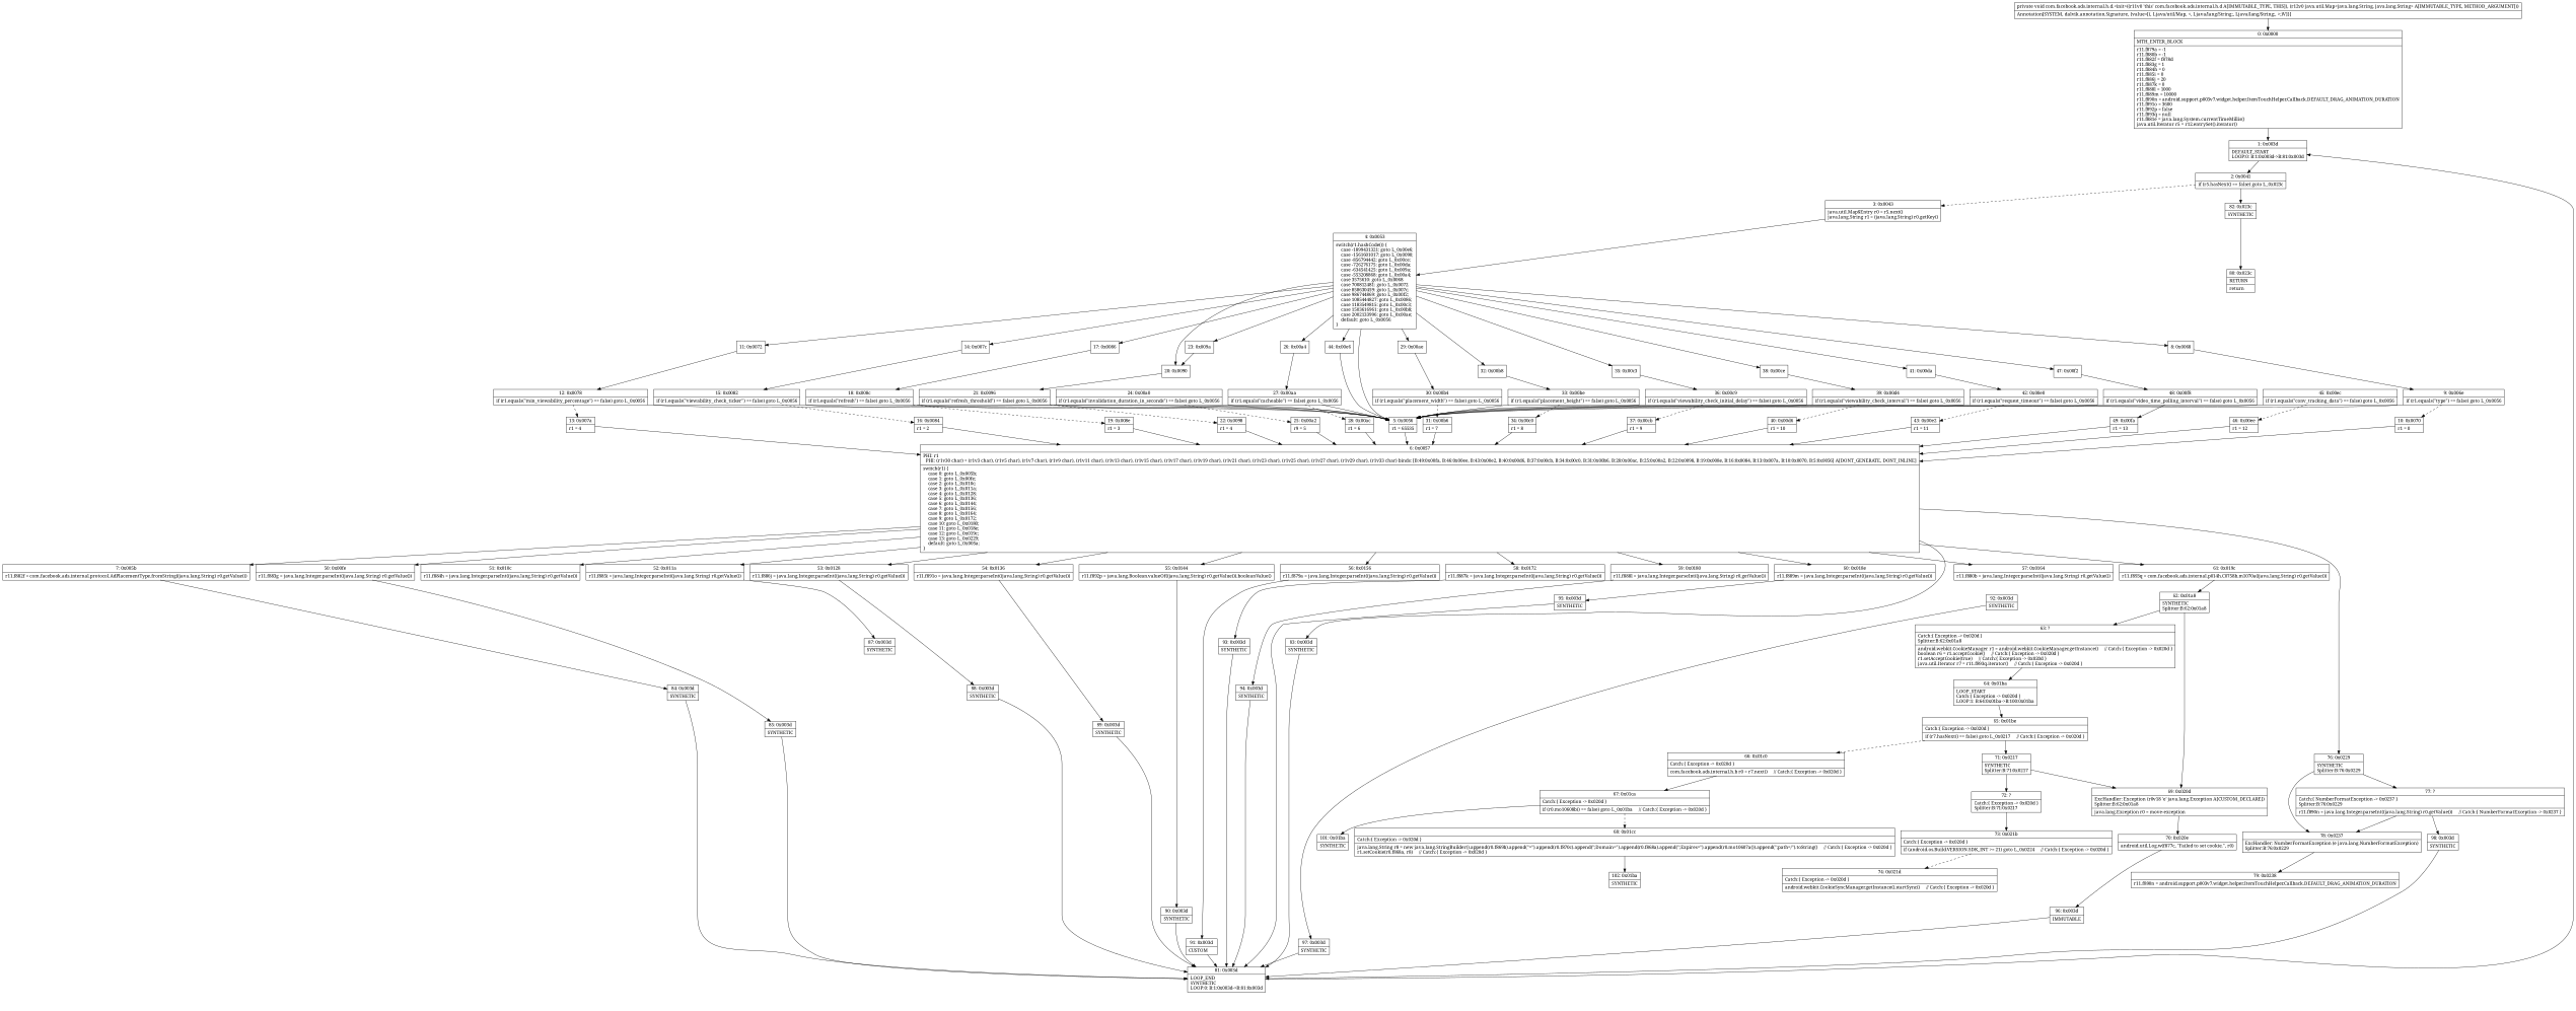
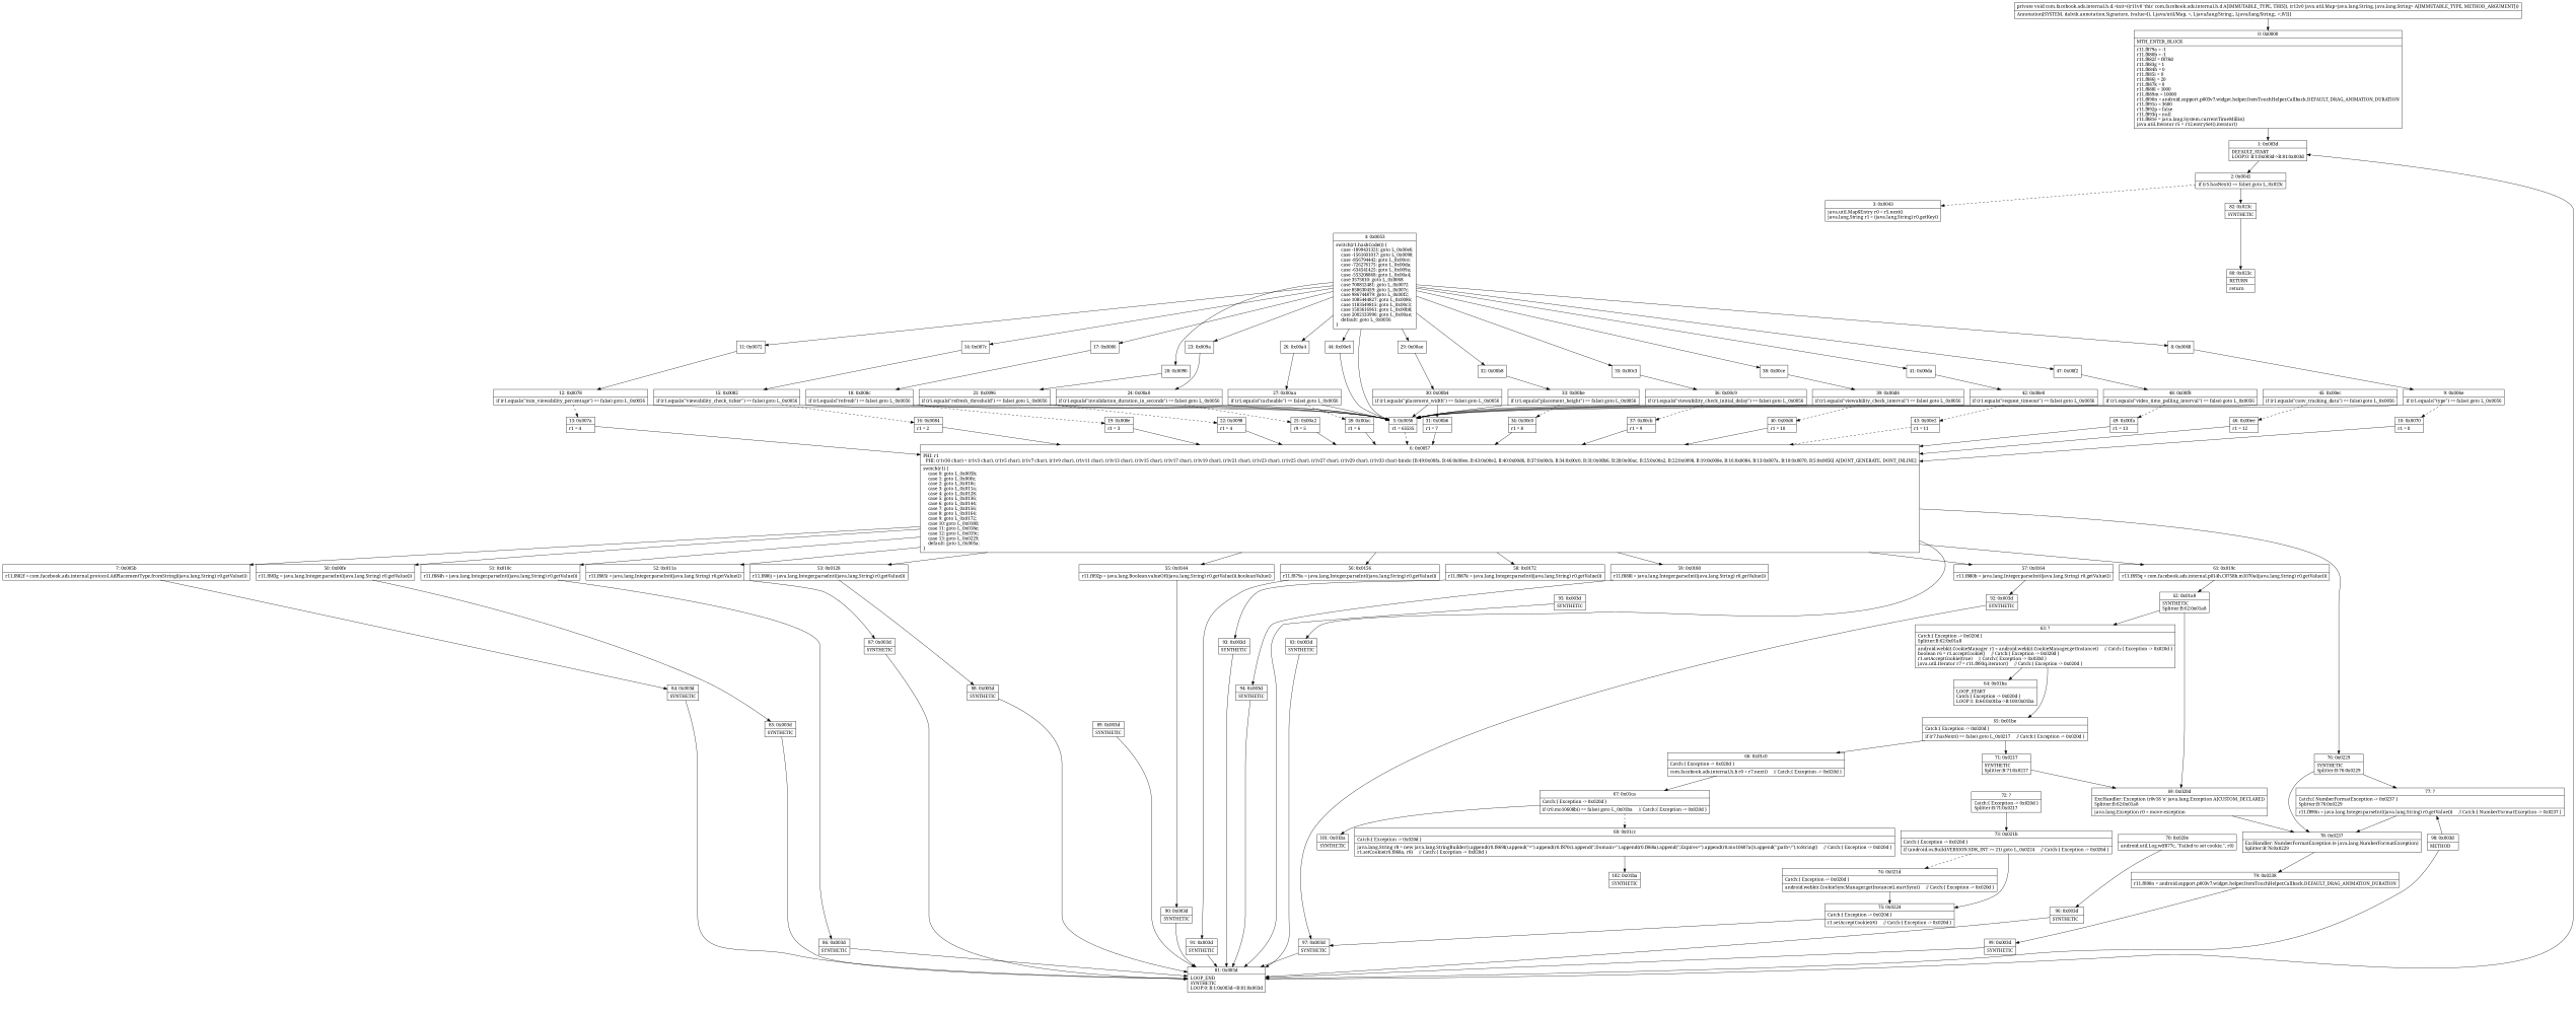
  digraph {
    fontname="Noto Serif"
    node [fontname="Noto Serif" shape=record]
    edge [fontname="Noto Serif"]
    n1 [label="{0\:\ 0x0000|MTH_ENTER_BLOCK\l|r11.f879a = \-1\lr11.f880b = \-1\lr11.f882f = f878d\lr11.f883g = 1\lr11.f884h = 0\lr11.f885i = 0\lr11.f886j = 20\lr11.f887k = 0\lr11.f888l = 1000\lr11.f889m = 10000\lr11.f890n = android.support.p003v7.widget.helper.ItemTouchHelper.Callback.DEFAULT_DRAG_ANIMATION_DURATION\lr11.f891o = 3600\lr11.f892p = false\lr11.f893q = null\lr11.f881e = java.lang.System.currentTimeMillis()\ljava.util.Iterator r5 = r12.entrySet().iterator()\l}"]
    n2 [label="{1\:\ 0x003d|DEFAULT_START\lLOOP:0: B:1:0x003d\-\>B:81:0x003d\l}"]
    n3 [label="{2\:\ 0x0041|if (r5.hasNext() == false) goto L_0x023c\l}"]
    n4 [label="{3\:\ 0x0043|java.util.Map$Entry r0 = r5.next()\ljava.lang.String r1 = (java.lang.String) r0.getKey()\l}"]
    n5 [label="{82\:\ 0x023c|SYNTHETIC\l}"]
-   n6 [label="{4\:\ 0x0053|switch(r1.hashCode()) \{\l    case \-1899431321: goto L_0x00e6;\l    case \-1561601017: goto L_0x0090;\l    case \-856794442: goto L_0x00ce;\l    case \-726276175: goto L_0x00da;\l    case \-634541425: goto L_0x009a;\l    case \-553208868: goto L_0x00a4;\l    case 3575610: goto L_0x0068;\l    case 700812481: goto L_0x0072;\l    case 858630459: goto L_0x007c;\l    case 986744869: goto L_0x00f2;\l    case 1085444827: goto L_0x0086;\l    case 1183549815: goto L_0x00c3;\l    case 1503616961: goto L_0x00b8;\l    case 2002133996: goto L_0x00ae;\l    default: goto L_0x0056;\l\}\l}"]
+   n6 [label="{4\:\ 0x0053|switch(r1.hashCode()) \{\l    case \-1899431321: goto L_0x00e6;\l    case \-1561601017: goto L_0x0090;\l    case \-856794442: goto L_0x00ce;\l    case \-726276175: goto L_0x00da;\l    case \-634541425: goto L_0x009a;\l    case \-553208868: goto L_0x00a4;\l    case 3575610: goto L_0x0068;\l    case 700812481: goto L_0x0072;\l    case 858630459: goto L_0x007c;\l    case 986744879: goto L_0x00f2;\l    case 1085444827: goto L_0x0086;\l    case 1183549815: goto L_0x00c3;\l    case 1503616961: goto L_0x00b8;\l    case 2002133996: goto L_0x00ae;\l    default: goto L_0x0056;\l\}\l}"]
    n7 [label="{80\:\ 0x023c|RETURN\l|return\l}"]
    n8 [label="{5\:\ 0x0056|r1 = 65535\l}"]
    n9 [label="{8\:\ 0x0068}"]
    n10 [label="{11\:\ 0x0072}"]
    n11 [label="{14\:\ 0x007c}"]
    n12 [label="{17\:\ 0x0086}"]
    n13 [label="{20\:\ 0x0090}"]
    n14 [label="{23\:\ 0x009a}"]
    n15 [label="{26\:\ 0x00a4}"]
    n16 [label="{29\:\ 0x00ae}"]
    n17 [label="{32\:\ 0x00b8}"]
    n18 [label="{35\:\ 0x00c3}"]
    n19 [label="{38\:\ 0x00ce}"]
    n20 [label="{41\:\ 0x00da}"]
    n21 [label="{44\:\ 0x00e6}"]
    n22 [label="{47\:\ 0x00f2}"]
    n23 [label="{6\:\ 0x0057|PHI: r1 \l  PHI: (r1v30 char) = (r1v3 char), (r1v5 char), (r1v7 char), (r1v9 char), (r1v11 char), (r1v13 char), (r1v15 char), (r1v17 char), (r1v19 char), (r1v21 char), (r1v23 char), (r1v25 char), (r1v27 char), (r1v29 char), (r1v33 char) binds: [B:49:0x00fa, B:46:0x00ee, B:43:0x00e2, B:40:0x00d6, B:37:0x00cb, B:34:0x00c0, B:31:0x00b6, B:28:0x00ac, B:25:0x00a2, B:22:0x0098, B:19:0x008e, B:16:0x0084, B:13:0x007a, B:10:0x0070, B:5:0x0056] A[DONT_GENERATE, DONT_INLINE]\l|switch(r1) \{\l    case 0: goto L_0x005b;\l    case 1: goto L_0x00fe;\l    case 2: goto L_0x010c;\l    case 3: goto L_0x011a;\l    case 4: goto L_0x0128;\l    case 5: goto L_0x0136;\l    case 6: goto L_0x0144;\l    case 7: goto L_0x0156;\l    case 8: goto L_0x0164;\l    case 9: goto L_0x0172;\l    case 10: goto L_0x0180;\l    case 11: goto L_0x018e;\l    case 12: goto L_0x019c;\l    case 13: goto L_0x0229;\l    default: goto L_0x005a;\l\}\l}"]
    n24 [label="{9\:\ 0x006e|if (r1.equals(\"type\") == false) goto L_0x0056\l}"]
    n25 [label="{12\:\ 0x0078|if (r1.equals(\"min_viewability_percentage\") == false) goto L_0x0056\l}"]
    n26 [label="{15\:\ 0x0082|if (r1.equals(\"viewability_check_ticker\") == false) goto L_0x0056\l}"]
    n27 [label="{18\:\ 0x008c|if (r1.equals(\"refresh\") == false) goto L_0x0056\l}"]
    n28 [label="{21\:\ 0x0096|if (r1.equals(\"refresh_threshold\") == false) goto L_0x0056\l}"]
    n29 [label="{24\:\ 0x00a0|if (r1.equals(\"invalidation_duration_in_seconds\") == false) goto L_0x0056\l}"]
    n30 [label="{27\:\ 0x00aa|if (r1.equals(\"cacheable\") == false) goto L_0x0056\l}"]
    n31 [label="{30\:\ 0x00b4|if (r1.equals(\"placement_width\") == false) goto L_0x0056\l}"]
    n32 [label="{33\:\ 0x00be|if (r1.equals(\"placement_height\") == false) goto L_0x0056\l}"]
    n33 [label="{36\:\ 0x00c9|if (r1.equals(\"viewability_check_initial_delay\") == false) goto L_0x0056\l}"]
    n34 [label="{39\:\ 0x00d4|if (r1.equals(\"viewability_check_interval\") == false) goto L_0x0056\l}"]
    n35 [label="{42\:\ 0x00e0|if (r1.equals(\"request_timeout\") == false) goto L_0x0056\l}"]
    n36 [label="{48\:\ 0x00f8|if (r1.equals(\"video_time_polling_interval\") == false) goto L_0x0056\l}"]
    n37 [label="{7\:\ 0x005b|r11.f882f = com.facebook.ads.internal.protocol.AdPlacementType.fromString((java.lang.String) r0.getValue())\l}"]
    n38 [label="{50\:\ 0x00fe|r11.f883g = java.lang.Integer.parseInt((java.lang.String) r0.getValue())\l}"]
    n39 [label="{51\:\ 0x010c|r11.f884h = java.lang.Integer.parseInt((java.lang.String) r0.getValue())\l}"]
    n40 [label="{52\:\ 0x011a|r11.f885i = java.lang.Integer.parseInt((java.lang.String) r0.getValue())\l}"]
    n41 [label="{53\:\ 0x0128|r11.f886j = java.lang.Integer.parseInt((java.lang.String) r0.getValue())\l}"]
-   n42 [label="{54\:\ 0x0136|r11.f891o = java.lang.Integer.parseInt((java.lang.String) r0.getValue())\l}"]
    n43 [label="{55\:\ 0x0144|r11.f892p = java.lang.Boolean.valueOf((java.lang.String) r0.getValue()).booleanValue()\l}"]
    n44 [label="{56\:\ 0x0156|r11.f879a = java.lang.Integer.parseInt((java.lang.String) r0.getValue())\l}"]
    n45 [label="{57\:\ 0x0164|r11.f880b = java.lang.Integer.parseInt((java.lang.String) r0.getValue())\l}"]
    n46 [label="{58\:\ 0x0172|r11.f887k = java.lang.Integer.parseInt((java.lang.String) r0.getValue())\l}"]
    n47 [label="{59\:\ 0x0180|r11.f888l = java.lang.Integer.parseInt((java.lang.String) r0.getValue())\l}"]
-   n48 [label="{60\:\ 0x018e|r11.f889m = java.lang.Integer.parseInt((java.lang.String) r0.getValue())\l}"]
    n49 [label="{61\:\ 0x019c|r11.f893q = com.facebook.ads.internal.p014h.C0758b.m1070a((java.lang.String) r0.getValue())\l}"]
    n50 [label="{76\:\ 0x0229|SYNTHETIC\lSplitter:B:76:0x0229\l}"]
    n51 [label="{83\:\ 0x003d|SYNTHETIC\l}"]
    n52 [label="{84\:\ 0x003d|SYNTHETIC\l}"]
    n53 [label="{85\:\ 0x003d|SYNTHETIC\l}"]
+   n54 [label="{86\:\ 0x003d|SYNTHETIC\l}"]
    n55 [label="{87\:\ 0x003d|SYNTHETIC\l}"]
    n56 [label="{88\:\ 0x003d|SYNTHETIC\l}"]
    n57 [label="{89\:\ 0x003d|SYNTHETIC\l}"]
    n58 [label="{90\:\ 0x003d|SYNTHETIC\l}"]
-   n59 [label="{91\:\ 0x003d|CUSTOM\l}"]
+   n59 [label="{91\:\ 0x003d|SYNTHETIC\l}"]
    n60 [label="{92\:\ 0x003d|SYNTHETIC\l}"]
    n61 [label="{93\:\ 0x003d|SYNTHETIC\l}"]
    n62 [label="{94\:\ 0x003d|SYNTHETIC\l}"]
    n63 [label="{95\:\ 0x003d|SYNTHETIC\l}"]
    n64 [label="{62\:\ 0x01a8|SYNTHETIC\lSplitter:B:62:0x01a8\l}"]
    n65 [label="{77\:\ ?|Catch:\{ NumberFormatException \-\> 0x0237 \}\lSplitter:B:76:0x0229\l|r11.f890n = java.lang.Integer.parseInt((java.lang.String) r0.getValue())     \/\/ Catch:\{ NumberFormatException \-\> 0x0237 \}\l}"]
    n66 [label="{78\:\ 0x0237|ExcHandler: NumberFormatException (e java.lang.NumberFormatException)\lSplitter:B:76:0x0229\l}"]
    n67 [label="{81\:\ 0x003d|LOOP_END\lSYNTHETIC\lLOOP:0: B:1:0x003d\-\>B:81:0x003d\l}"]
    n68 [label="{10\:\ 0x0070|r1 = 0\l}"]
    n69 [label="{13\:\ 0x007a|r1 = 4\l}"]
    n70 [label="{16\:\ 0x0084|r1 = 2\l}"]
    n71 [label="{19\:\ 0x008e|r1 = 3\l}"]
    n72 [label="{22\:\ 0x0098|r1 = 4\l}"]
    n73 [label="{25\:\ 0x00a2|r9 = 5\l}"]
    n74 [label="{28\:\ 0x00ac|r1 = 6\l}"]
    n75 [label="{31\:\ 0x00b6|r1 = 7\l}"]
    n76 [label="{34\:\ 0x00c0|r1 = 8\l}"]
    n77 [label="{37\:\ 0x00cb|r1 = 9\l}"]
    n78 [label="{40\:\ 0x00d6|r1 = 10\l}"]
    n79 [label="{43\:\ 0x00e2|r1 = 11\l}"]
    n80 [label="{45\:\ 0x00ec|if (r1.equals(\"conv_tracking_data\") == false) goto L_0x0056\l}"]
    n81 [label="{46\:\ 0x00ee|r1 = 12\l}"]
    n82 [label="{49\:\ 0x00fa|r1 = 13\l}"]
    n83 [label="{97\:\ 0x003d|SYNTHETIC\l}"]
    n84 [label="{63\:\ ?|Catch:\{ Exception \-\> 0x020d \}\lSplitter:B:62:0x01a8\l|android.webkit.CookieManager r1 = android.webkit.CookieManager.getInstance()     \/\/ Catch:\{ Exception \-\> 0x020d \}\lboolean r6 = r1.acceptCookie()     \/\/ Catch:\{ Exception \-\> 0x020d \}\lr1.setAcceptCookie(true)     \/\/ Catch:\{ Exception \-\> 0x020d \}\ljava.util.Iterator r7 = r11.f893q.iterator()     \/\/ Catch:\{ Exception \-\> 0x020d \}\l}"]
    n85 [label="{69\:\ 0x020d|ExcHandler: Exception (r0v18 'e' java.lang.Exception A[CUSTOM_DECLARE])\lSplitter:B:62:0x01a8\l|java.lang.Exception r0 = move\-exception\l}"]
    n86 [label="{64\:\ 0x01ba|LOOP_START\lCatch:\{ Exception \-\> 0x020d \}\lLOOP:1: B:64:0x01ba\-\>B:100:0x01ba\l}"]
    n87 [label="{70\:\ 0x020e|android.util.Log.w(f877c, \"Failed to set cookie.\", r0)\l}"]
    n88 [label="{65\:\ 0x01be|Catch:\{ Exception \-\> 0x020d \}\l|if (r7.hasNext() == false) goto L_0x0217     \/\/ Catch:\{ Exception \-\> 0x020d \}\l}"]
    n89 [label="{66\:\ 0x01c0|Catch:\{ Exception \-\> 0x020d \}\l|com.facebook.ads.internal.h.b r0 = r7.next()     \/\/ Catch:\{ Exception \-\> 0x020d \}\l}"]
    n90 [label="{71\:\ 0x0217|SYNTHETIC\lSplitter:B:71:0x0217\l}"]
    n91 [label="{67\:\ 0x01ca|Catch:\{ Exception \-\> 0x020d \}\l|if (r0.mo10608b() == false) goto L_0x01ba     \/\/ Catch:\{ Exception \-\> 0x020d \}\l}"]
    n92 [label="{72\:\ ?|Catch:\{ Exception \-\> 0x020d \}\lSplitter:B:71:0x0217\l}"]
    n93 [label="{68\:\ 0x01cc|Catch:\{ Exception \-\> 0x020d \}\l|java.lang.String r8 = new java.lang.StringBuilder().append(r0.f869b).append(\"=\").append(r0.f870c).append(\";Domain=\").append(r0.f868a).append(\";Expires=\").append(r0.mo10607a()).append(\";path=\/\").toString()     \/\/ Catch:\{ Exception \-\> 0x020d \}\lr1.setCookie(r0.f868a, r8)     \/\/ Catch:\{ Exception \-\> 0x020d \}\l}"]
    n94 [label="{101\:\ 0x01ba|SYNTHETIC\l}"]
    n95 [label="{102\:\ 0x01ba|SYNTHETIC\l}"]
-   n96 [label="{96\:\ 0x003d|IMMUTABLE\l}"]
+   n96 [label="{96\:\ 0x003d|SYNTHETIC\l}"]
    n97 [label="{73\:\ 0x021b|Catch:\{ Exception \-\> 0x020d \}\l|if (android.os.Build.VERSION.SDK_INT \>= 21) goto L_0x0224     \/\/ Catch:\{ Exception \-\> 0x020d \}\l}"]
    n98 [label="{74\:\ 0x021d|Catch:\{ Exception \-\> 0x020d \}\l|android.webkit.CookieSyncManager.getInstance().startSync()     \/\/ Catch:\{ Exception \-\> 0x020d \}\l}"]
-   n100 [label="{98\:\ 0x003d|SYNTHETIC\l}"]
+   n99 [label="{75\:\ 0x0224|Catch:\{ Exception \-\> 0x020d \}\l|r1.setAcceptCookie(r6)     \/\/ Catch:\{ Exception \-\> 0x020d \}\l}"]
+   n100 [label="{98\:\ 0x003d|METHOD\l}"]
    n101 [label="{79\:\ 0x0238|r11.f890n = android.support.p003v7.widget.helper.ItemTouchHelper.Callback.DEFAULT_DRAG_ANIMATION_DURATION\l}"]
+   n102 [label="{99\:\ 0x003d|SYNTHETIC\l}"]
    n103 [label="{private void com.facebook.ads.internal.h.d.\<init\>((r11v0 'this' com.facebook.ads.internal.h.d A[IMMUTABLE_TYPE, THIS]), (r12v0 java.util.Map\<java.lang.String, java.lang.String\> A[IMMUTABLE_TYPE, METHOD_ARGUMENT]))  | Annotation[SYSTEM, dalvik.annotation.Signature, \{value=[(, Ljava\/util\/Map, \<, Ljava\/lang\/String;, Ljava\/lang\/String;, \>;)V]\}]\l}"]
    n1 -> n2
    n2 -> n3
    n3 -> n4 [style=dashed]
    n3 -> n5
-   n4 -> n6
    n5 -> n7
    n6 -> n8
    n6 -> n9
    n6 -> n10
    n6 -> n11
    n6 -> n12
    n6 -> n13
    n6 -> n14
    n6 -> n15
    n6 -> n16
    n6 -> n17
    n6 -> n18
    n6 -> n19
    n6 -> n20
    n6 -> n21
    n6 -> n22
-   n8 -> n23
+   n8 -> n23 [style=dashed]
    n9 -> n24
    n10 -> n25
    n11 -> n26
    n12 -> n27
    n13 -> n28
-   n14 -> n13
+   n14 -> n29
    n15 -> n30
    n16 -> n31
    n17 -> n32
    n18 -> n33
    n19 -> n34
    n20 -> n35
    n21 -> n8
    n22 -> n36
    n23 -> n37
    n23 -> n38
    n23 -> n39
    n23 -> n40
    n23 -> n41
-   n23 -> n42
    n23 -> n43
    n23 -> n44
    n23 -> n45
    n23 -> n46
    n23 -> n47
-   n23 -> n48
    n23 -> n49
    n23 -> n50
    n23 -> n51
    n24 -> n8
    n24 -> n68 [style=dashed]
    n25 -> n8
    n25 -> n69 [style=dashed]
    n26 -> n8
    n26 -> n70 [style=dashed]
    n27 -> n8
    n27 -> n71 [style=dashed]
    n28 -> n8
    n28 -> n72 [style=dashed]
    n29 -> n8
    n29 -> n73 [style=dashed]
    n30 -> n8
    n30 -> n74 [style=dashed]
-   n31 -> n75 [style=dashed]
+   n31 -> n8
+   n31 -> n75 [style=solid]
    n32 -> n8
    n32 -> n76 [style=dashed]
    n33 -> n8
    n33 -> n77 [style=dashed]
    n34 -> n8
    n34 -> n78 [style=dashed]
    n35 -> n8
    n35 -> n79 [style=dashed]
    n36 -> n8
-   n36 -> n82 [style=solid]
+   n36 -> n82 [style=dashed]
    n37 -> n52
    n38 -> n53
+   n39 -> n54
    n40 -> n55
    n41 -> n56
-   n42 -> n57
    n43 -> n58
    n44 -> n59
+   n45 -> n60
    n46 -> n61
    n47 -> n62
-   n48 -> n63
    n49 -> n64
    n50 -> n65
    n50 -> n66
    n51 -> n67
    n52 -> n67
    n53 -> n67
+   n54 -> n67
+   n55 -> n67
    n56 -> n67
    n57 -> n67
    n58 -> n67
    n59 -> n67
    n60 -> n83
    n61 -> n67
    n62 -> n67
    n63 -> n67
    n64 -> n84
    n64 -> n85
    n65 -> n66
-   n65 -> n100
+   n100 -> n65
    n66 -> n101
    n67 -> n2
    n68 -> n23
    n69 -> n23
    n70 -> n23
    n71 -> n23
    n72 -> n23
    n73 -> n23
    n74 -> n23
    n75 -> n23
    n76 -> n23
    n77 -> n23
    n78 -> n23
-   n79 -> n23
+   n79 -> n23 [style=dashed]
    n80 -> n8
    n80 -> n81 [style=dashed]
    n81 -> n23
    n82 -> n23
    n83 -> n67
    n84 -> n86
-   n85 -> n87
-   n86 -> n88
+   n85 -> n66
+   n84 -> n88
    n87 -> n96
-   n88 -> n89 [style=dashed]
+   n88 -> n89 [style=solid]
    n88 -> n90
    n89 -> n91
    n90 -> n85
-   n90 -> n92
    n91 -> n93 [style=dashed]
    n91 -> n94
    n92 -> n97
    n93 -> n95
    n96 -> n67
    n97 -> n98 [style=dashed]
+   n97 -> n99
+   n98 -> n99
+   n99 -> n83
    n100 -> n67
+   n101 -> n102
+   n102 -> n67
    n103 -> n1
  }
